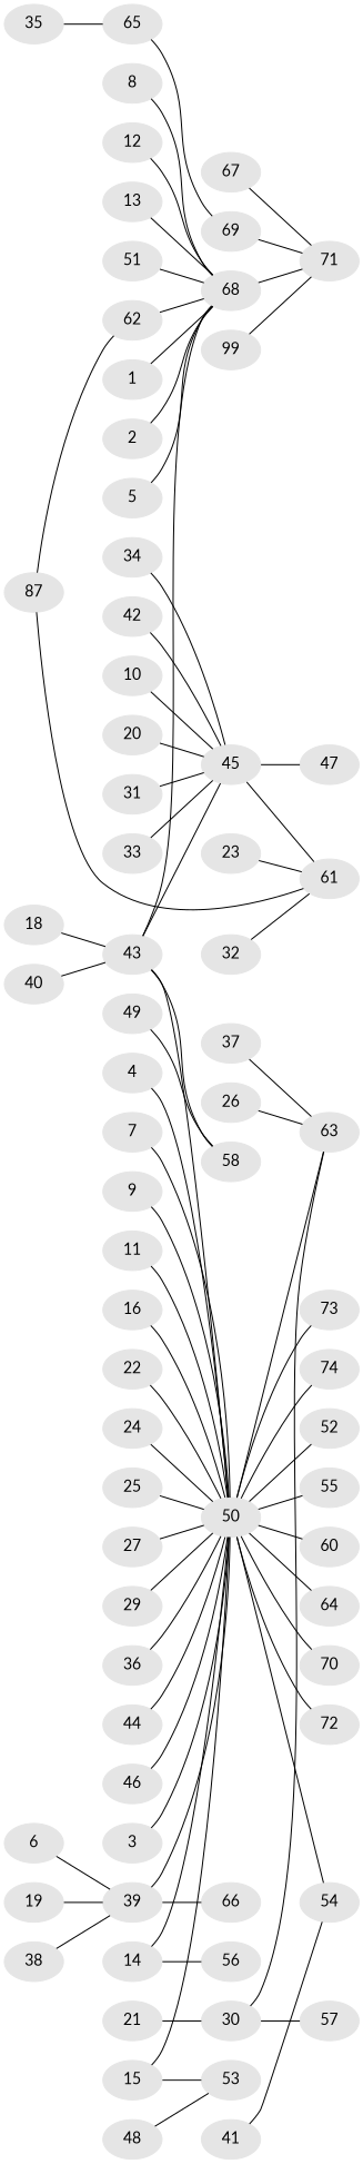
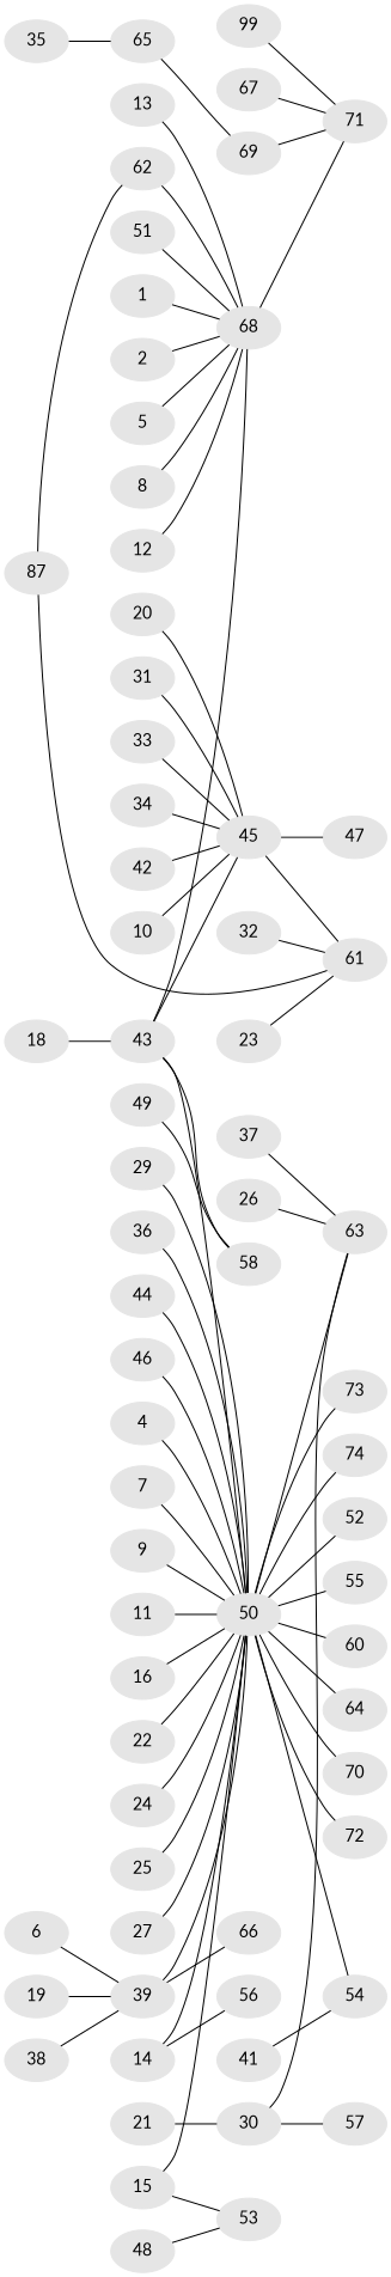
  graph {
    fontname=Lato
    rankdir=LR
    node [color=gray90 fontname=Lato style=filled]
    edge [fontname=Lato weight=1.0]
    1
    68
    71
    2
-   3
    50
    63
    54
    52
    55
    60
    64
    70
    72
    73
    74
    4
    5
    6
    39
    66
    7
    8
    9
    10
    45
    61
    47
    11
    12
    13
    14
    56
    15
    53
    16
    n37 [label=87]
    62
    18
    43
    58
    19
    20
    21
    30
    57
    22
    23
    24
    25
    26
    27
    29
    31
    32
    33
    34
    35
    65
    69
    36
    37
    38
-   40
    41
    42
    44
    46
    48
    49
    51
    n72 [label=99]
    67
    1 -- 68
    68 -- 71
    2 -- 68
-   3 -- 50
    50 -- 63
    50 -- 54
    50 -- 52
    50 -- 55
    50 -- 60
    50 -- 64
    50 -- 70
    50 -- 72
    50 -- 73
    50 -- 74
    4 -- 50
    5 -- 68
    6 -- 39
    39 -- 50
    39 -- 66
    7 -- 50
    8 -- 68
    9 -- 50
    10 -- 45
    45 -- 61
    45 -- 47
    11 -- 50
    12 -- 68
    13 -- 68
    14 -- 50
    14 -- 56
    15 -- 50
    15 -- 53
    16 -- 50
    n37 -- 61
    n37 -- 62
    62 -- 68
    18 -- 43
    43 -- 68
    43 -- 50
    43 -- 45
    43 -- 58
    19 -- 39
    20 -- 45
    21 -- 30
    30 -- 63
    30 -- 57
    22 -- 50
    23 -- 61
    24 -- 50
    25 -- 50
    26 -- 63
    27 -- 50
    29 -- 50
    31 -- 45
    32 -- 61
    33 -- 45
    34 -- 45
    35 -- 65
    65 -- 69
    69 -- 71
    36 -- 50
    37 -- 63
    38 -- 39
-   40 -- 43
    41 -- 54
    42 -- 45
    44 -- 50
    46 -- 50
    48 -- 53
    49 -- 58
    51 -- 68
    n72 -- 71
    67 -- 71
  }
